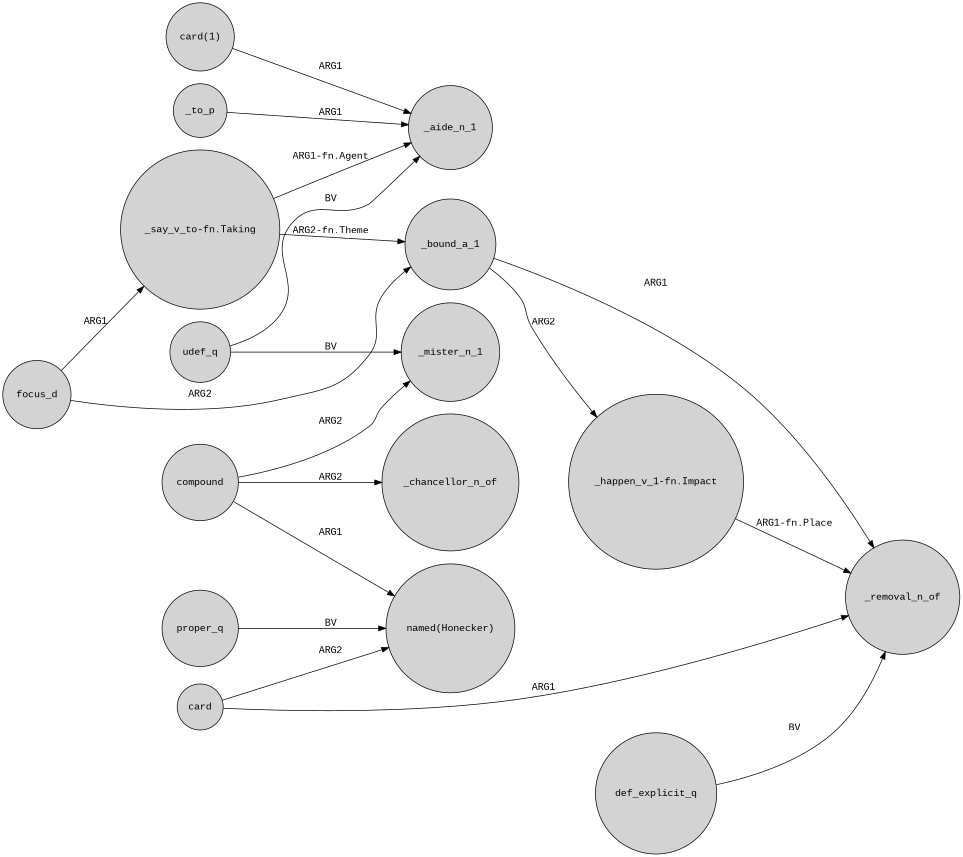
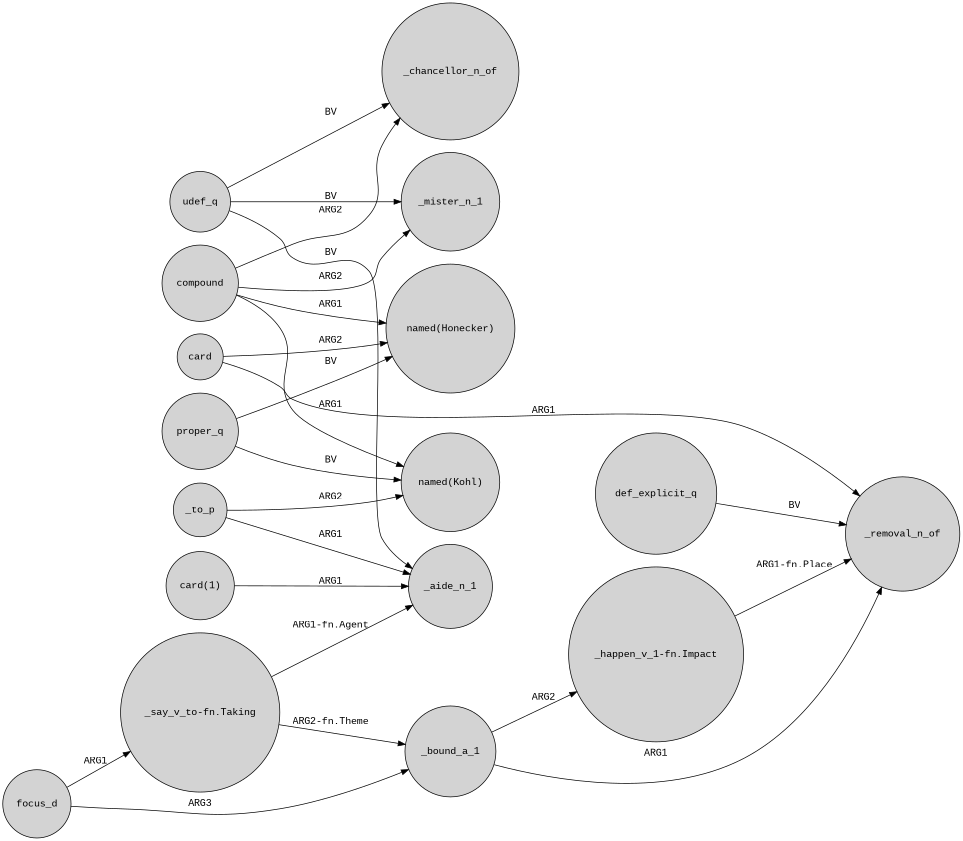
  digraph {
    fontname="Liberation Mono"
    rankdir=LR
    node [fontname="Liberation Mono" shape=circle style=filled]
    edge [fontname="Liberation Mono"]
    compound
    _mister_n_1
    _chancellor_n_of
    "named(Honecker)"
+   "named(Kohl)"
    n6 [label=card]
    _removal_n_of
    focus_d
    "_say_v_to-fn.Taking"
    _bound_a_1
    _aide_n_1
    "_happen_v_1-fn.Impact"
    _to_p
    def_explicit_q
    "card(1)"
    udef_q
    proper_q
    compound -> _mister_n_1 [label=ARG2]
    compound -> _chancellor_n_of [label=ARG2]
    compound -> "named(Honecker)" [label=ARG1]
+   compound -> "named(Kohl)" [label=ARG1]
    n6 -> "named(Honecker)" [label=ARG2]
    n6 -> _removal_n_of [label=ARG1]
    focus_d -> "_say_v_to-fn.Taking" [label=ARG1]
-   focus_d -> _bound_a_1 [label=ARG2]
+   focus_d -> _bound_a_1 [label=ARG3]
    "_say_v_to-fn.Taking" -> _bound_a_1 [label="ARG2-fn.Theme"]
    "_say_v_to-fn.Taking" -> _aide_n_1 [label="ARG1-fn.Agent"]
    _bound_a_1 -> _removal_n_of [label=ARG1]
    _bound_a_1 -> "_happen_v_1-fn.Impact" [label=ARG2]
    "_happen_v_1-fn.Impact" -> _removal_n_of [label="ARG1-fn.Place"]
+   _to_p -> "named(Kohl)" [label=ARG2]
    _to_p -> _aide_n_1 [label=ARG1]
    def_explicit_q -> _removal_n_of [label=BV]
    "card(1)" -> _aide_n_1 [label=ARG1]
    udef_q -> _mister_n_1 [label=BV]
+   udef_q -> _chancellor_n_of [label=BV]
    udef_q -> _aide_n_1 [label=BV]
    proper_q -> "named(Honecker)" [label=BV]
+   proper_q -> "named(Kohl)" [label=BV]
  }
